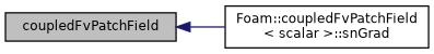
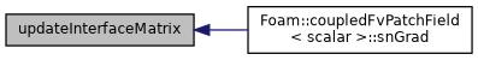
  digraph {
    rankdir=LR
    node [color=black fontname=Helvetica fontsize=10 shape=record]
-   n1 [fillcolor=grey75 fontcolor=black height=0.2 label=coupledFvPatchField style=filled width=0.4]
+   n1 [fillcolor=grey75 fontcolor=black height=0.2 label=updateInterfaceMatrix style=filled width=0.4]
    n2 [height=0.2 label="Foam::coupledFvPatchField\l\< scalar \>::snGrad" width=0.4]
    n1 -> n2 [color=midnightblue dir=back fontname=Helvetica fontsize=10 labelfontname=Helvetica labelfontsize=10 style=solid]
  }
